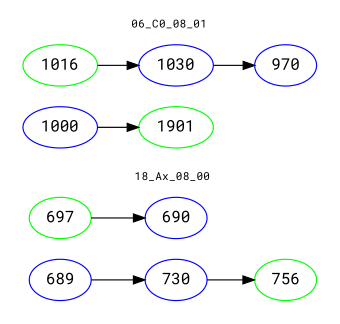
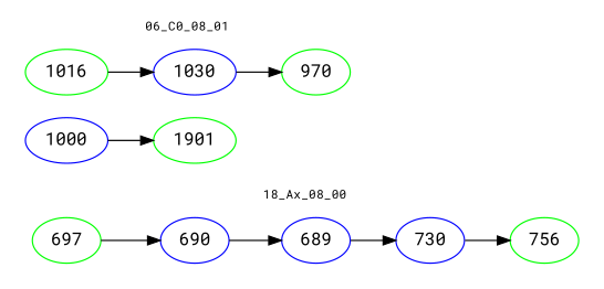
  digraph {
    fontname="Roboto Mono"
    rankdir=LR
    node [color=blue fontname="Roboto Mono"]
    edge [color=black fontname="Roboto Mono"]
    n1 [color=green label=697]
    n2 [label=690]
    n3 [label=689]
    n4 [label=730]
    n5 [color=green label=756]
    n6 [color=green label=1016]
    n7 [label=1030]
-   n8 [label=970]
+   n8 [color=green label=970]
    n9 [label=1000]
    n10 [color=green label=1901]
    subgraph cluster_1 {
      color=white
      fontsize=10
      label="18_Ax_08_00"
      n1
      n2
      n3
      n4
      n5
    }
    subgraph cluster_2 {
      color=white
      fontsize=10
      label="06_C0_08_01"
      n6
      n7
      n8
      n9
      n10
    }
    n1 -> n2
+   n2 -> n3
    n3 -> n4
    n4 -> n5
    n6 -> n7
    n7 -> n8
    n9 -> n10
  }
